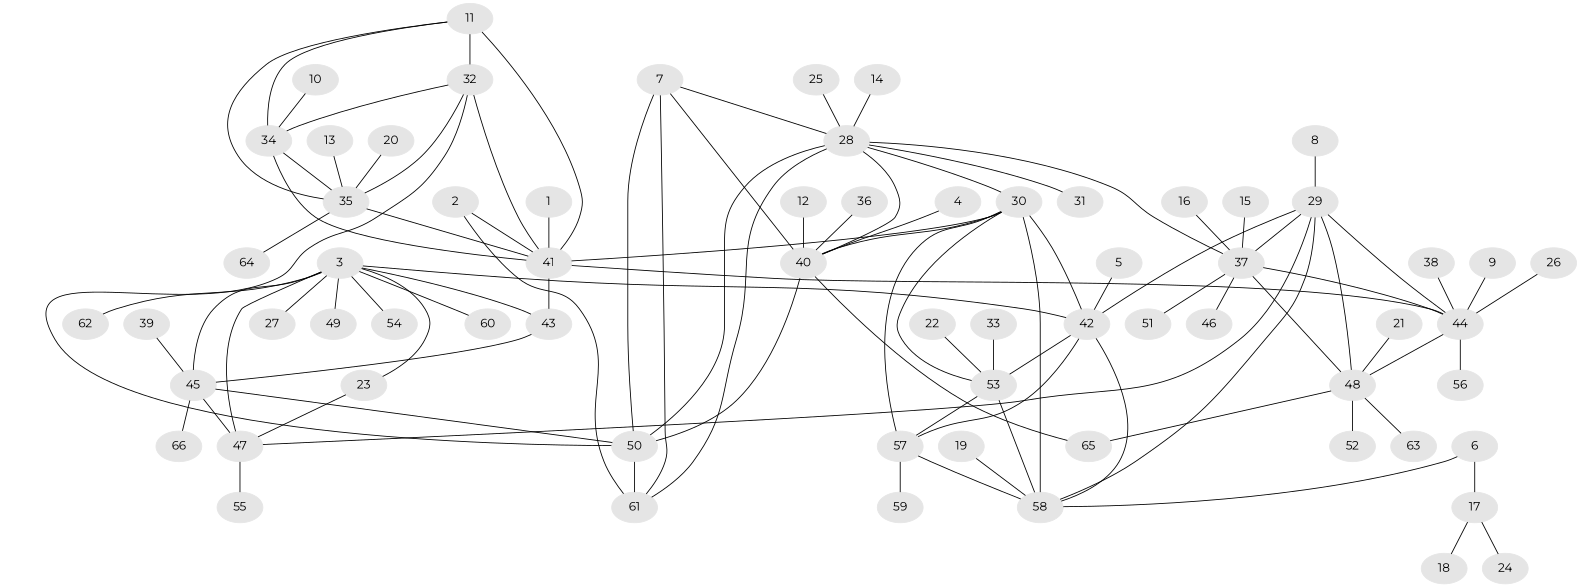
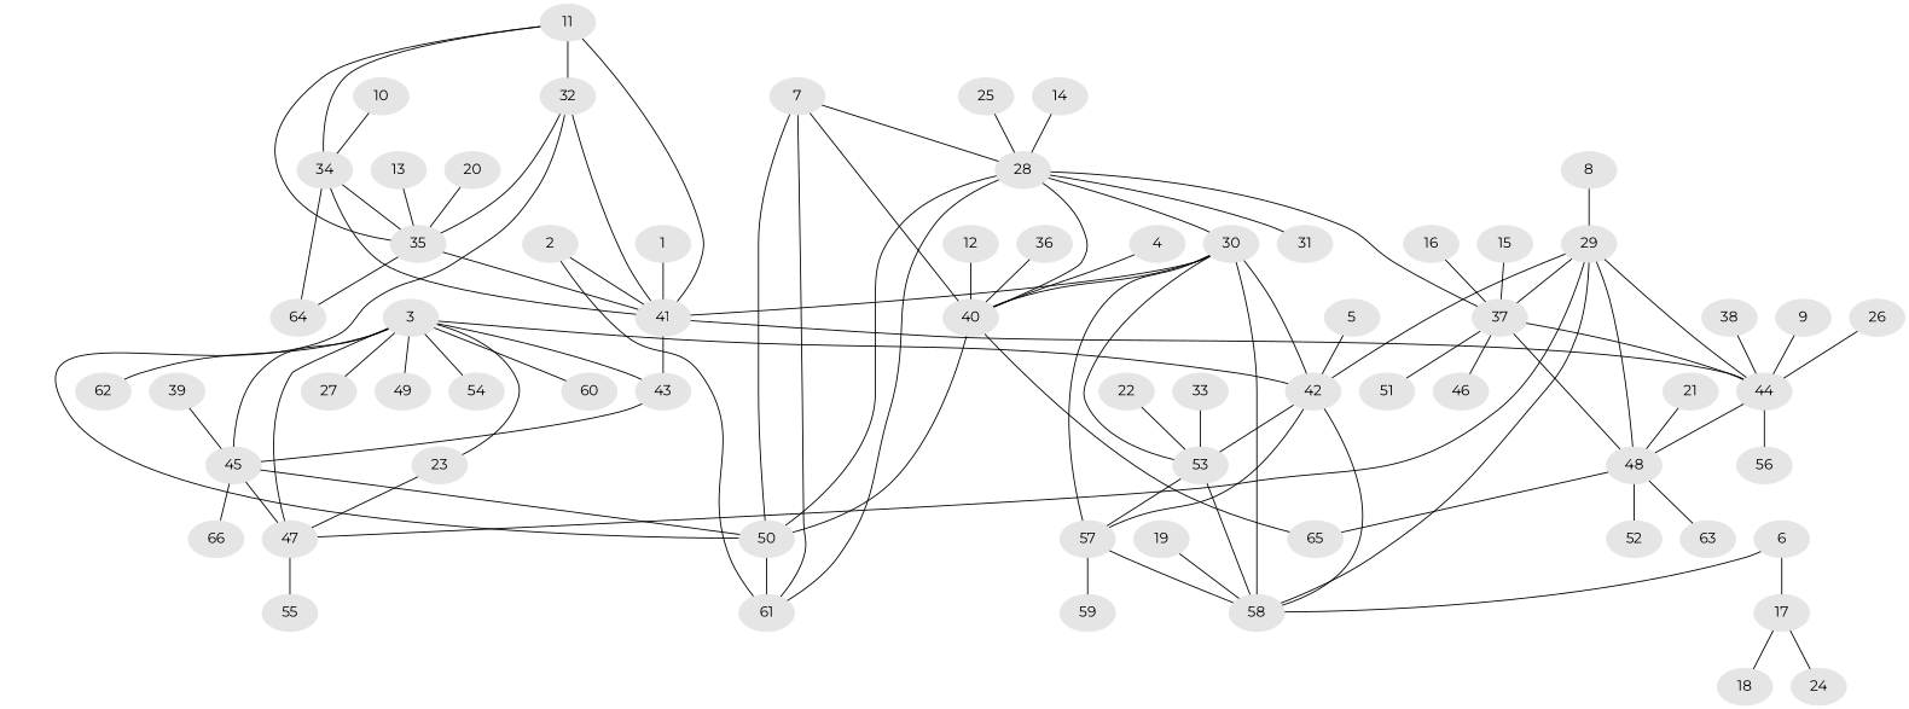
  graph {
    fontname=Montserrat
    node [color=gray90 fontname=Montserrat style=filled]
    edge [fontname=Montserrat weight=1.0]
    1
    41
    43
    44
    2
    61
    3
    23
    27
    42
    45
    47
    49
    54
    60
    62
    58
    53
    57
    50
    66
    55
    4
    40
    65
    5
    6
    17
    18
    24
    7
    28
    37
    30
    31
    8
    29
    48
    9
    56
    10
    34
    35
    11
    32
    64
    12
    13
    14
    15
    46
    51
    16
    19
    20
    21
    52
    63
    22
    25
    26
    59
    33
    36
    38
    39
    1 -- 41
    41 -- 43 [weight=2.0]
    41 -- 44
    43 -- 45 [weight=2.0]
    44 -- 48 [weight=2.0]
    44 -- 56
    2 -- 41
    2 -- 61
    3 -- 43 [weight=2.0]
    3 -- 23
    3 -- 27
    3 -- 42 [weight=2.0]
    3 -- 45 [weight=4.0]
    3 -- 47 [weight=2.0]
    3 -- 49
    3 -- 54
    3 -- 60
    3 -- 62
    23 -- 47
    42 -- 58 [weight=2.0]
    42 -- 53
    42 -- 57
    45 -- 47 [weight=2.0]
    45 -- 50 [weight=2.0]
    45 -- 66
    47 -- 55
    53 -- 58 [weight=2.0]
    53 -- 57
    57 -- 58 [weight=2.0]
    57 -- 59
    50 -- 61 [weight=2.0]
    4 -- 40
    40 -- 50 [weight=2.0]
    40 -- 65
    5 -- 42
    6 -- 58
    6 -- 17
    17 -- 18
    17 -- 24
    7 -- 61
    7 -- 50 [weight=2.0]
    7 -- 40
    7 -- 28
    28 -- 61
    28 -- 50 [weight=2.0]
    28 -- 40
    28 -- 37
    28 -- 30
    28 -- 31
    37 -- 44 [weight=2.0]
    37 -- 48 [weight=4.0]
    37 -- 46
    37 -- 51
    30 -- 41
    30 -- 42
    30 -- 58 [weight=2.0]
    30 -- 53
    30 -- 57
    30 -- 40
    8 -- 29
    29 -- 44
    29 -- 42
    29 -- 47
    29 -- 58
    29 -- 37 [weight=2.0]
    29 -- 48 [weight=2.0]
    48 -- 65
    48 -- 52
    48 -- 63
    9 -- 44
    10 -- 34
    34 -- 41 [weight=2.0]
    34 -- 35
    35 -- 41 [weight=2.0]
    35 -- 64
    11 -- 41 [weight=2.0]
    11 -- 34
    11 -- 35
    11 -- 32
    32 -- 41 [weight=2.0]
    32 -- 50
-   32 -- 34
+   64 -- 34
    32 -- 35
    12 -- 40
    13 -- 35
    14 -- 28
    15 -- 37
    16 -- 37
    19 -- 58
    20 -- 35
    21 -- 48
    22 -- 53
    25 -- 28
    26 -- 44
    33 -- 53
    36 -- 40
    38 -- 44
    39 -- 45
  }
